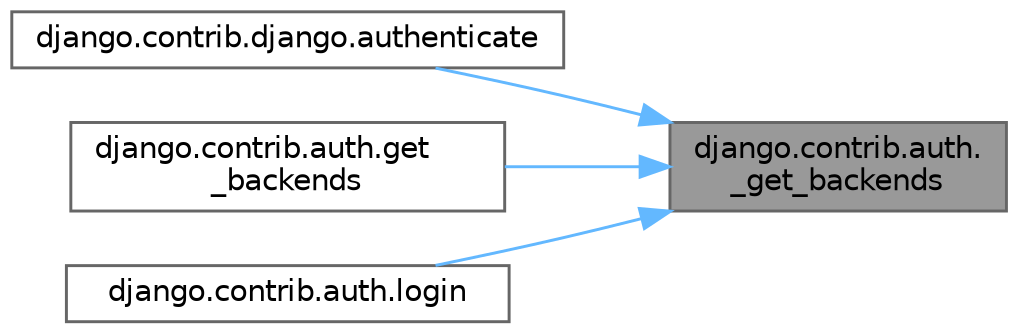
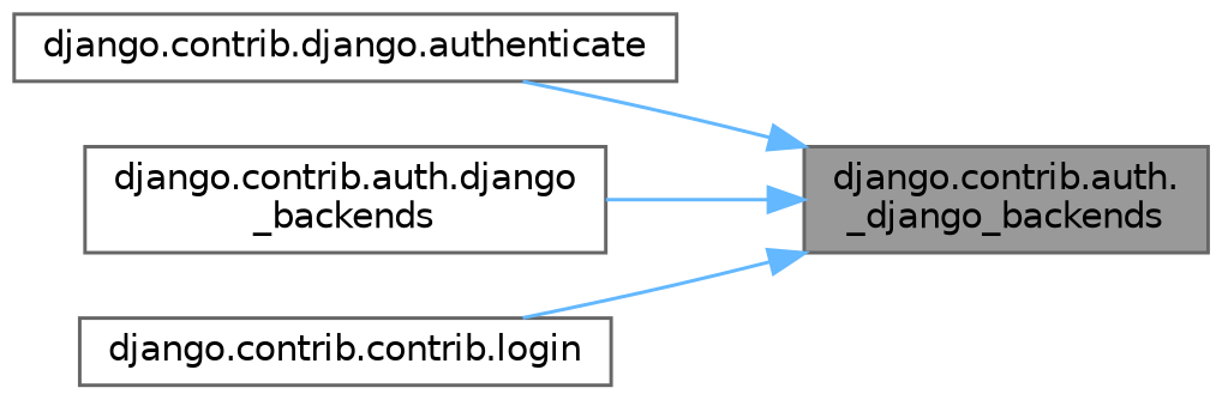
  digraph {
    fontname="DejaVu Sans"
    rankdir=RL
    node [color=grey40 fillcolor=white fontname="DejaVu Sans" fontsize=10 shape=box style=filled]
    edge [color=steelblue1 dir=back fontname="DejaVu Sans" fontsize=10 labelfontname=Helvetica labelfontsize=10 style=solid]
-   n1 [color=gray40 fillcolor=grey60 fontcolor=black height=0.2 label="django.contrib.auth.\l_get_backends" width=0.4]
+   n1 [color=gray40 fillcolor=grey60 fontcolor=black height=0.2 label="django.contrib.auth.\l_django_backends" width=0.4]
    n2 [height=0.2 label="django.contrib.django.authenticate" width=0.4]
-   n3 [height=0.2 label="django.contrib.auth.get\l_backends" width=0.4]
-   n4 [height=0.2 label="django.contrib.auth.login" width=0.4]
+   n3 [height=0.2 label="django.contrib.auth.django\l_backends" width=0.4]
+   n4 [height=0.2 label="django.contrib.contrib.login" width=0.4]
    n1 -> n2
    n1 -> n3
    n1 -> n4
  }
